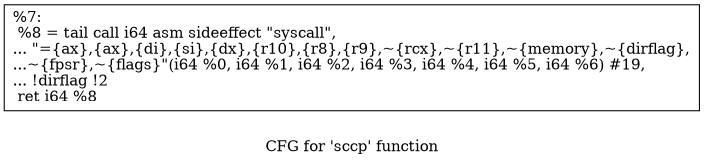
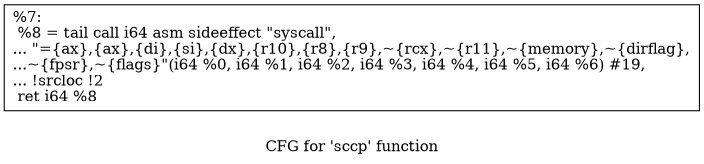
  digraph {
    label="CFG for 'sccp' function"
-   n1 [label="{%7:\l  %8 = tail call i64 asm sideeffect \"syscall\",\l... \"=\{ax\},\{ax\},\{di\},\{si\},\{dx\},\{r10\},\{r8\},\{r9\},~\{rcx\},~\{r11\},~\{memory\},~\{dirflag\},\l...~\{fpsr\},~\{flags\}\"(i64 %0, i64 %1, i64 %2, i64 %3, i64 %4, i64 %5, i64 %6) #19,\l... !dirflag !2\l  ret i64 %8\l}" shape=record]
+   n1 [label="{%7:\l  %8 = tail call i64 asm sideeffect \"syscall\",\l... \"=\{ax\},\{ax\},\{di\},\{si\},\{dx\},\{r10\},\{r8\},\{r9\},~\{rcx\},~\{r11\},~\{memory\},~\{dirflag\},\l...~\{fpsr\},~\{flags\}\"(i64 %0, i64 %1, i64 %2, i64 %3, i64 %4, i64 %5, i64 %6) #19,\l... !srcloc !2\l  ret i64 %8\l}" shape=record]
  }
